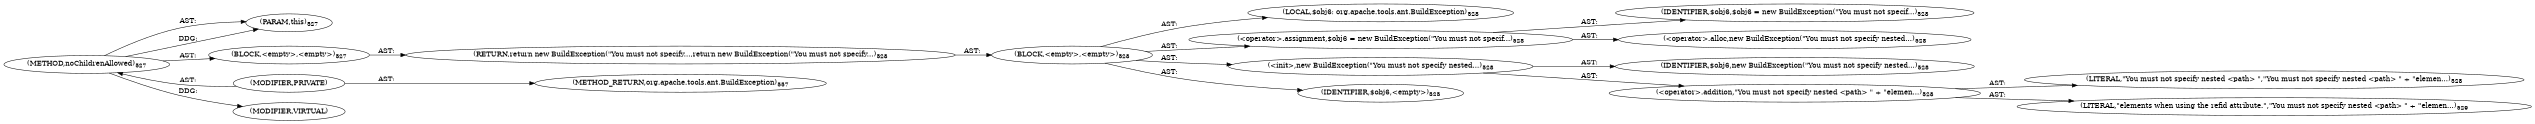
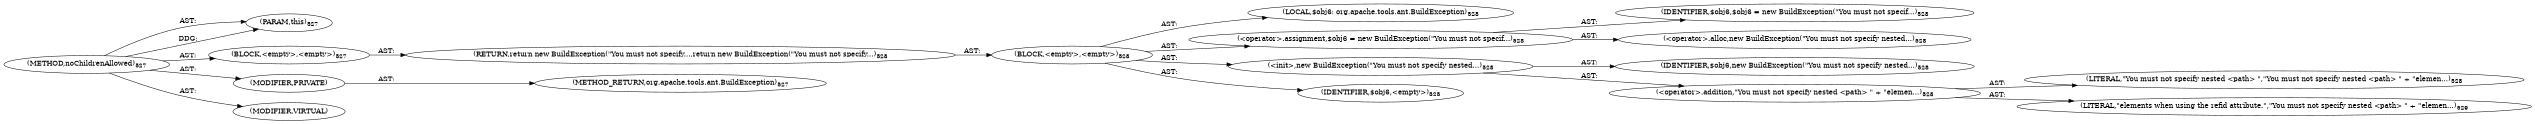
  digraph {
    rankdir=LR
    n1 [label=<(METHOD,noChildrenAllowed)<SUB>527</SUB>>]
    n2 [label=<(PARAM,this)<SUB>527</SUB>>]
    n3 [label=<(BLOCK,&lt;empty&gt;,&lt;empty&gt;)<SUB>527</SUB>>]
    n4 [label=<(MODIFIER,PRIVATE)>]
    n5 [label=<(MODIFIER,VIRTUAL)>]
    n6 [label=<(RETURN,return new BuildException(&quot;You must not specify...,return new BuildException(&quot;You must not specify...)<SUB>528</SUB>>]
-   n7 [label=<(METHOD_RETURN,org.apache.tools.ant.BuildException)<SUB>557</SUB>>]
+   n7 [label=<(METHOD_RETURN,org.apache.tools.ant.BuildException)<SUB>527</SUB>>]
    n8 [label=<(BLOCK,&lt;empty&gt;,&lt;empty&gt;)<SUB>528</SUB>>]
    n9 [label=<(LOCAL,$obj6: org.apache.tools.ant.BuildException)<SUB>528</SUB>>]
    n10 [label=<(&lt;operator&gt;.assignment,$obj6 = new BuildException(&quot;You must not specif...)<SUB>528</SUB>>]
    n11 [label=<(&lt;init&gt;,new BuildException(&quot;You must not specify nested...)<SUB>528</SUB>>]
    n12 [label=<(IDENTIFIER,$obj6,&lt;empty&gt;)<SUB>525</SUB>>]
    n13 [label=<(IDENTIFIER,$obj6,$obj6 = new BuildException(&quot;You must not specif...)<SUB>528</SUB>>]
    n14 [label=<(&lt;operator&gt;.alloc,new BuildException(&quot;You must not specify nested...)<SUB>528</SUB>>]
    n15 [label=<(IDENTIFIER,$obj6,new BuildException(&quot;You must not specify nested...)<SUB>528</SUB>>]
    n16 [label=<(&lt;operator&gt;.addition,&quot;You must not specify nested &lt;path&gt; &quot; + &quot;elemen...)<SUB>528</SUB>>]
    n17 [label=<(LITERAL,&quot;You must not specify nested &lt;path&gt; &quot;,&quot;You must not specify nested &lt;path&gt; &quot; + &quot;elemen...)<SUB>528</SUB>>]
    n18 [label=<(LITERAL,&quot;elements when using the refid attribute.&quot;,&quot;You must not specify nested &lt;path&gt; &quot; + &quot;elemen...)<SUB>529</SUB>>]
    n1 -> n2 [label="AST: "]
    n1 -> n2 [label="DDG: "]
    n1 -> n3 [label="AST: "]
-   n4 -> n1 [label="AST: "]
-   n1 -> n5 [label="DDG: "]
+   n1 -> n4 [label="AST: "]
+   n1 -> n5 [label="AST: "]
    n3 -> n6 [label="AST: "]
    n4 -> n7 [label="AST: "]
    n6 -> n8 [label="AST: "]
    n8 -> n9 [label="AST: "]
    n8 -> n10 [label="AST: "]
    n8 -> n11 [label="AST: "]
    n8 -> n12 [label="AST: "]
    n10 -> n13 [label="AST: "]
    n10 -> n14 [label="AST: "]
    n11 -> n15 [label="AST: "]
    n11 -> n16 [label="AST: "]
    n16 -> n17 [label="AST: "]
    n16 -> n18 [label="AST: "]
  }
